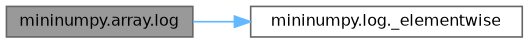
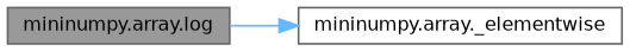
  digraph {
    rankdir=LR
    node [fontname=Helvetica fontsize=10 shape=box style=filled]
    n1 [color=gray40 fillcolor=grey60 fontcolor=black height=0.2 label="mininumpy.array.log" width=0.4]
-   n2 [color=grey40 fillcolor=white height=0.2 label="mininumpy.log._elementwise" width=0.4]
+   n2 [color=grey40 fillcolor=white height=0.2 label="mininumpy.array._elementwise" width=0.4]
    n1 -> n2 [color=steelblue1 fontname=Helvetica fontsize=10 labelfontname=Helvetica labelfontsize=10 style=solid]
  }
